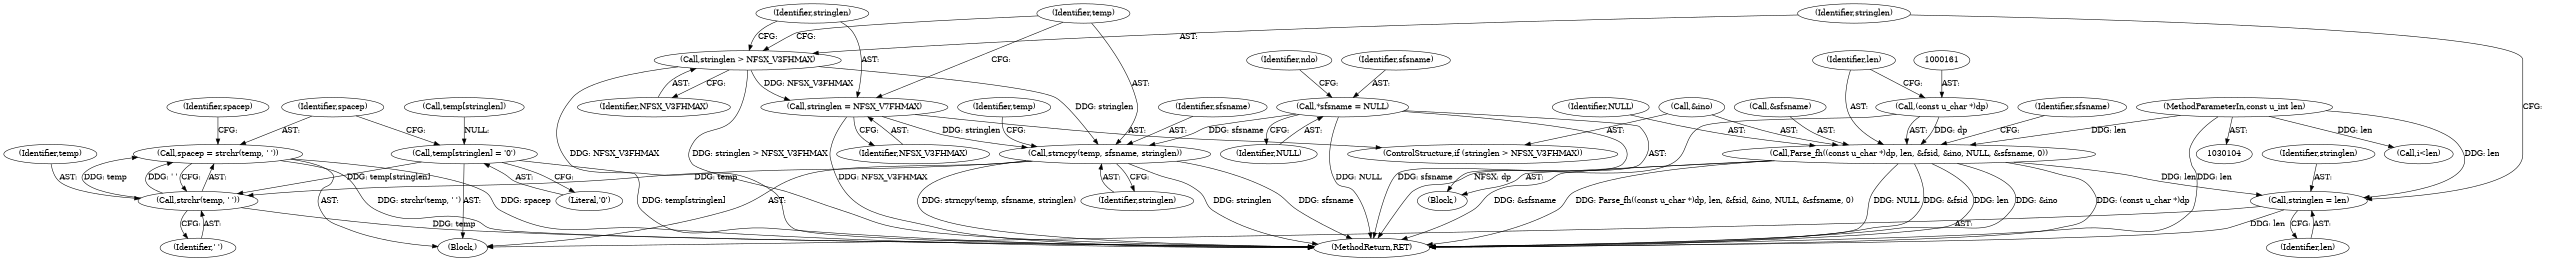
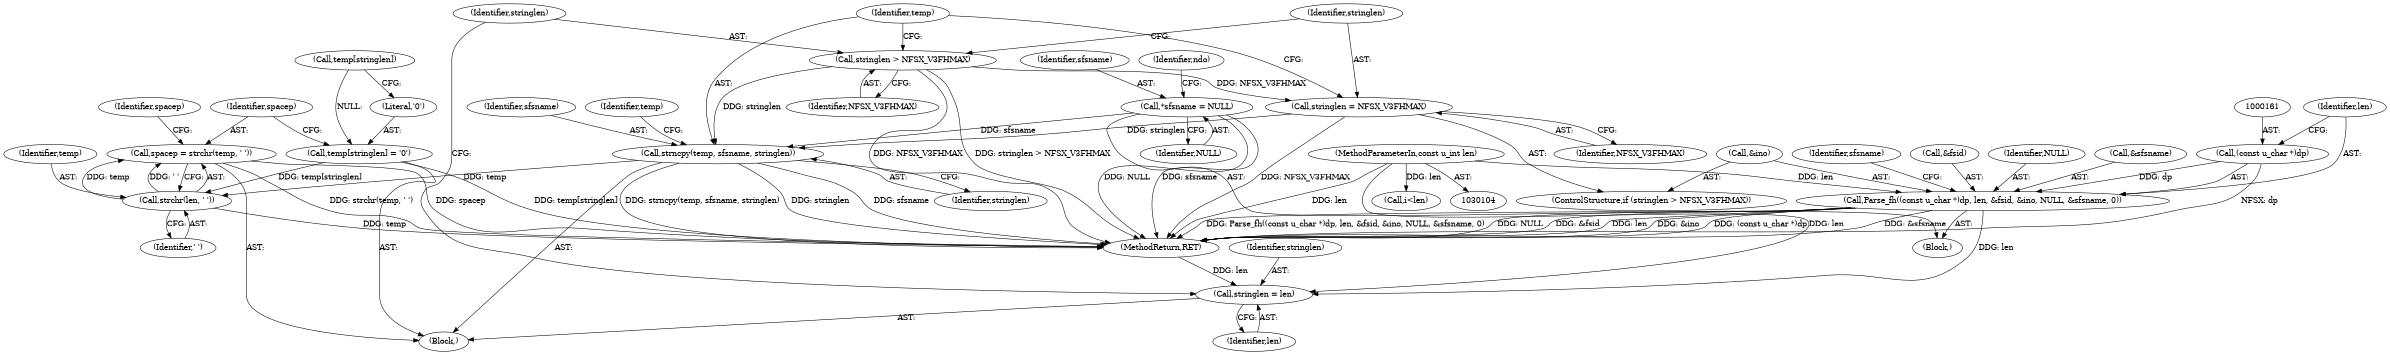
  digraph {
    n1 [label="(Call,spacep = strchr(temp, ' '))"]
-   n2 [label="(Call,strchr(temp, ' '))"]
+   n2 [label="(Call,strchr(len, ' '))"]
    n3 [label="(MethodReturn,RET)"]
    n4 [label="(Block,)"]
    n5 [label="(Identifier,' ')"]
    n6 [label="(Call,strncpy(temp, sfsname, stringlen))"]
    n7 [label="(Identifier,stringlen)"]
    n8 [label="(Call,*sfsname = NULL)"]
    n9 [label="(Identifier,NULL)"]
    n10 [label="(Block,)"]
-   n11 [label="(Call,stringlen = NFSX_V7FHMAX)"]
+   n11 [label="(Call,stringlen = NFSX_V3FHMAX)"]
    n12 [label="(Identifier,NFSX_V3FHMAX)"]
    n13 [label="(ControlStructure,if (stringlen > NFSX_V3FHMAX))"]
    n14 [label="(Call,stringlen > NFSX_V3FHMAX)"]
    n15 [label="(Identifier,NFSX_V3FHMAX)"]
    n16 [label="(Call,stringlen = len)"]
    n17 [label="(Identifier,len)"]
    n18 [label="(Call,Parse_fh((const u_char *)dp, len, &fsid, &ino, NULL, &sfsname, 0))"]
    n19 [label="(Call,(const u_char *)dp)"]
    n20 [label=1030104]
    n21 [label="(MethodParameterIn,const u_int len)"]
    n22 [label="(Call,i<len)"]
    n23 [label="(Call,temp[stringlen] = '\0')"]
    n24 [label="(Literal,'\0')"]
    n25 [label="(Identifier,sfsname)"]
    n26 [label="(Identifier,temp)"]
    n27 [label="(Identifier,temp)"]
    n28 [label="(Identifier,stringlen)"]
    n29 [label="(Identifier,sfsname)"]
    n30 [label="(Identifier,stringlen)"]
    n31 [label="(Identifier,spacep)"]
    n32 [label="(Identifier,len)"]
    n33 [label="(Identifier,ndo)"]
    n34 [label="(Identifier,sfsname)"]
    n35 [label="(Call,&ino)"]
+   n36 [label="(Call,&fsid)"]
    n37 [label="(Identifier,spacep)"]
    n38 [label="(Identifier,temp)"]
    n39 [label="(Identifier,NULL)"]
    n40 [label="(Call,temp[stringlen])"]
    n41 [label="(Identifier,stringlen)"]
    n42 [label="(Call,&sfsname)"]
    n43 [label=1000161]
    n1 -> n2 [label="CFG: "]
    n1 -> n3 [label="DDG: strchr(temp, ' ')"]
    n1 -> n3 [label="DDG: spacep"]
    n1 -> n4 [label="AST: "]
    n2 -> n1 [label="AST: "]
    n2 -> n1 [label="DDG: temp"]
    n2 -> n1 [label="DDG: ' '"]
    n2 -> n3 [label="DDG: temp"]
    n2 -> n5 [label="CFG: "]
    n5 -> n2 [label="AST: "]
    n6 -> n2 [label="DDG: temp"]
    n6 -> n3 [label="DDG: sfsname"]
    n6 -> n3 [label="DDG: strncpy(temp, sfsname, stringlen)"]
    n6 -> n3 [label="DDG: stringlen"]
    n6 -> n4 [label="AST: "]
    n6 -> n7 [label="CFG: "]
    n7 -> n6 [label="AST: "]
    n8 -> n3 [label="DDG: NULL"]
    n8 -> n3 [label="DDG: sfsname"]
    n8 -> n6 [label="DDG: sfsname"]
    n8 -> n9 [label="CFG: "]
    n8 -> n10 [label="AST: "]
    n9 -> n8 [label="AST: "]
    n11 -> n3 [label="DDG: NFSX_V3FHMAX"]
    n11 -> n6 [label="DDG: stringlen"]
    n11 -> n12 [label="CFG: "]
    n11 -> n13 [label="AST: "]
    n12 -> n11 [label="AST: "]
    n14 -> n3 [label="DDG: NFSX_V3FHMAX"]
    n14 -> n3 [label="DDG: stringlen > NFSX_V3FHMAX"]
    n14 -> n6 [label="DDG: stringlen"]
    n14 -> n11 [label="DDG: NFSX_V3FHMAX"]
    n14 -> n15 [label="CFG: "]
    n15 -> n14 [label="AST: "]
-   n16 -> n3 [label="DDG: len"]
+   n3 -> n16 [label="DDG: len"]
    n16 -> n4 [label="AST: "]
    n16 -> n17 [label="CFG: "]
    n17 -> n16 [label="AST: "]
    n18 -> n3 [label="DDG: (const u_char *)dp"]
    n18 -> n3 [label="DDG: &sfsname"]
    n18 -> n3 [label="DDG: Parse_fh((const u_char *)dp, len, &fsid, &ino, NULL, &sfsname, 0)"]
    n18 -> n3 [label="DDG: NULL"]
    n18 -> n3 [label="DDG: &fsid"]
    n18 -> n3 [label="DDG: len"]
    n18 -> n3 [label="DDG: &ino"]
    n18 -> n10 [label="AST: "]
    n18 -> n16 [label="DDG: len"]
    n19 -> n3 [label="NFSX: dp"]
    n19 -> n18 [label="AST: "]
    n19 -> n18 [label="DDG: dp"]
    n21 -> n3 [label="DDG: len"]
    n21 -> n16 [label="DDG: len"]
    n21 -> n18 [label="DDG: len"]
    n21 -> n20 [label="AST: "]
    n21 -> n22 [label="DDG: len"]
    n23 -> n2 [label="DDG: temp[stringlen]"]
    n23 -> n3 [label="DDG: temp[stringlen]"]
    n23 -> n4 [label="AST: "]
-   n23 -> n24 [label="CFG: "]
+   n40 -> n24 [label="CFG: "]
    n24 -> n23 [label="AST: "]
    n25 -> n6 [label="AST: "]
    n26 -> n6 [label="CFG: "]
    n27 -> n6 [label="AST: "]
    n27 -> n11 [label="CFG: "]
    n27 -> n14 [label="CFG: "]
    n28 -> n11 [label="AST: "]
    n28 -> n14 [label="CFG: "]
    n29 -> n8 [label="AST: "]
    n30 -> n14 [label="AST: "]
    n30 -> n16 [label="CFG: "]
    n31 -> n1 [label="AST: "]
    n31 -> n23 [label="CFG: "]
    n32 -> n18 [label="AST: "]
    n32 -> n19 [label="CFG: "]
    n33 -> n8 [label="CFG: "]
    n34 -> n18 [label="CFG: "]
    n35 -> n13 [label="AST: "]
    n35 -> n18 [label="AST: "]
+   n36 -> n18 [label="AST: "]
    n37 -> n1 [label="CFG: "]
    n38 -> n2 [label="AST: "]
    n39 -> n18 [label="AST: "]
    n40 -> n23 [label="NULL: "]
    n41 -> n16 [label="AST: "]
    n42 -> n18 [label="AST: "]
    n43 -> n19 [label="AST: "]
  }
